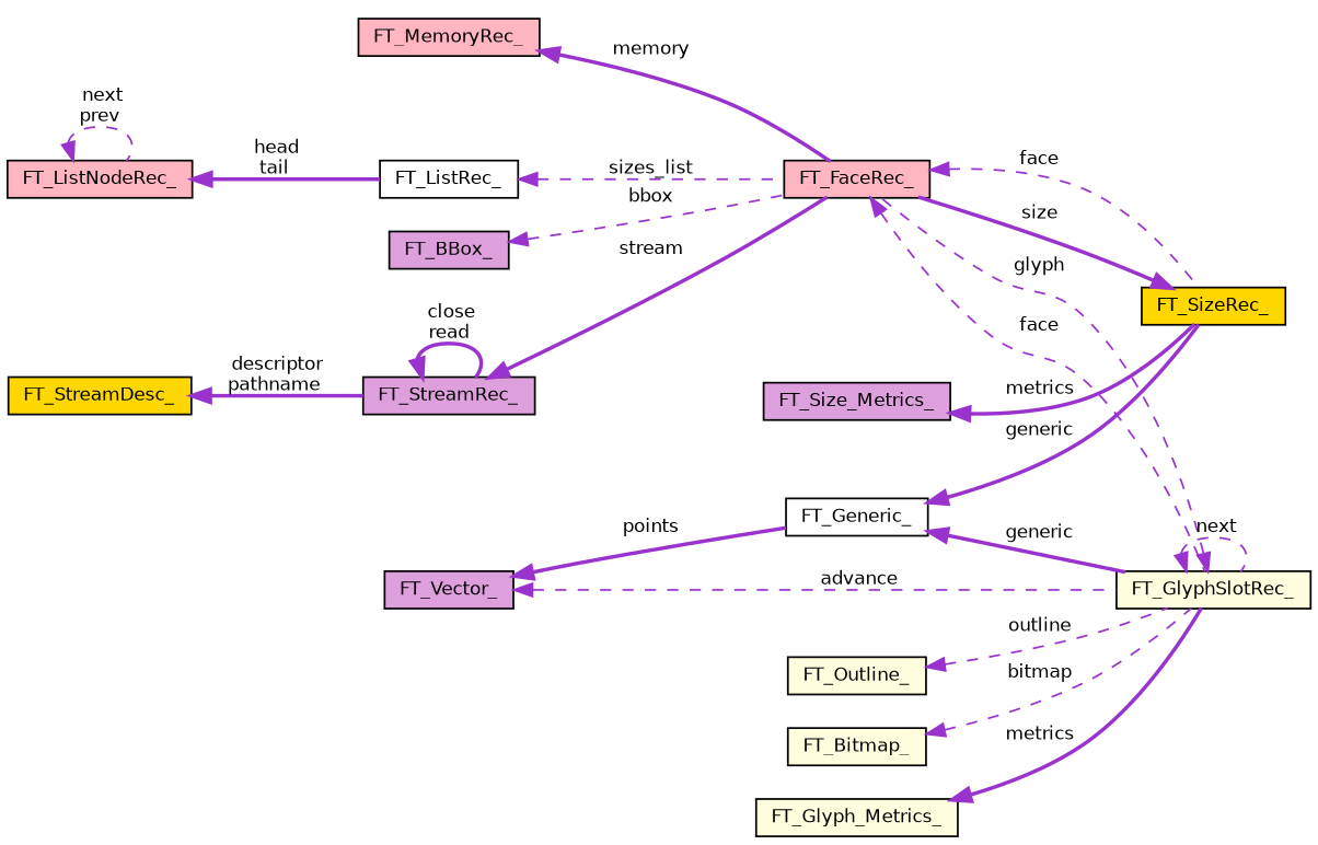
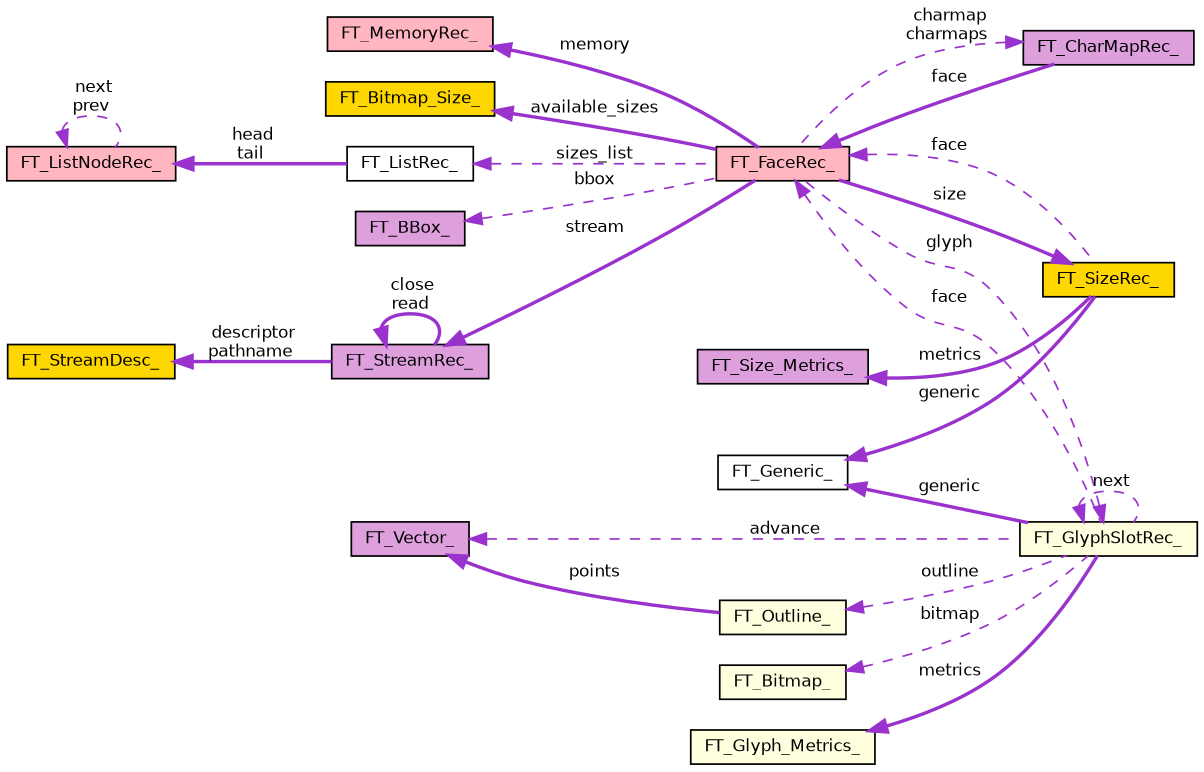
  digraph {
    rankdir=LR
    node [color=black fillcolor=plum fontname=Helvetica fontsize=10 shape=record style=filled]
    edge [color=darkorchid3 dir=back fontname=Helvetica fontsize=10 labelfontname=Helvetica labelfontsize=10 style=bold]
    n1 [fillcolor=lightpink fontcolor=black height=0.2 label=FT_FaceRec_ width=0.4]
+   n2 [height=0.2 label=FT_CharMapRec_ width=0.4]
    n3 [fillcolor=gold height=0.2 label=FT_SizeRec_ width=0.4]
    n4 [fillcolor=lightyellow height=0.2 label=FT_GlyphSlotRec_ width=0.4]
    n5 [height=0.2 label=FT_StreamRec_ width=0.4]
    n6 [fillcolor=lightpink height=0.2 label=FT_MemoryRec_ width=0.4]
    n7 [fillcolor=gold height=0.2 label=FT_StreamDesc_ width=0.4]
+   n8 [fillcolor=gold height=0.2 label=FT_Bitmap_Size_ width=0.4]
    n9 [fillcolor=white height=0.2 label=FT_ListRec_ width=0.4]
    n10 [fillcolor=lightpink height=0.2 label=FT_ListNodeRec_ width=0.4]
    n11 [fillcolor=white height=0.2 label=FT_Generic_ width=0.4]
    n12 [height=0.2 label=FT_Size_Metrics_ width=0.4]
    n13 [fillcolor=lightyellow height=0.2 label=FT_Outline_ width=0.4]
    n14 [height=0.2 label=FT_Vector_ width=0.4]
    n15 [fillcolor=lightyellow height=0.2 label=FT_Bitmap_ width=0.4]
    n16 [fillcolor=lightyellow height=0.2 label=FT_Glyph_Metrics_ width=0.4]
    n17 [height=0.2 label=FT_BBox_ width=0.4]
+   n1 -> n2 [label=" face"]
    n1 -> n3 [label=" face" style=dashed]
    n1 -> n4 [label=" face" style=dashed]
+   n2 -> n1 [label=" charmap\ncharmaps" style=dashed]
    n3 -> n1 [label=" size"]
    n4 -> n1 [label=" glyph" style=dashed]
    n4 -> n4 [label=" next" style=dashed]
    n5 -> n1 [label=" stream"]
    n5 -> n5 [label=" close\nread"]
    n6 -> n1 [label=" memory"]
    n7 -> n5 [label=" descriptor\npathname"]
+   n8 -> n1 [label=" available_sizes"]
    n9 -> n1 [label=" sizes_list" style=dashed]
    n10 -> n9 [label=" head\ntail"]
    n10 -> n10 [label=" next\nprev" style=dashed]
    n11 -> n3 [label=" generic"]
    n11 -> n4 [label=" generic"]
    n12 -> n3 [label=" metrics"]
    n13 -> n4 [label=" outline" style=dashed]
    n14 -> n4 [label=" advance" style=dashed]
-   n14 -> n11 [label=" points"]
+   n14 -> n13 [label=" points"]
    n15 -> n4 [label=" bitmap" style=dashed]
    n16 -> n4 [label=" metrics"]
    n17 -> n1 [label=" bbox" style=dashed]
  }
